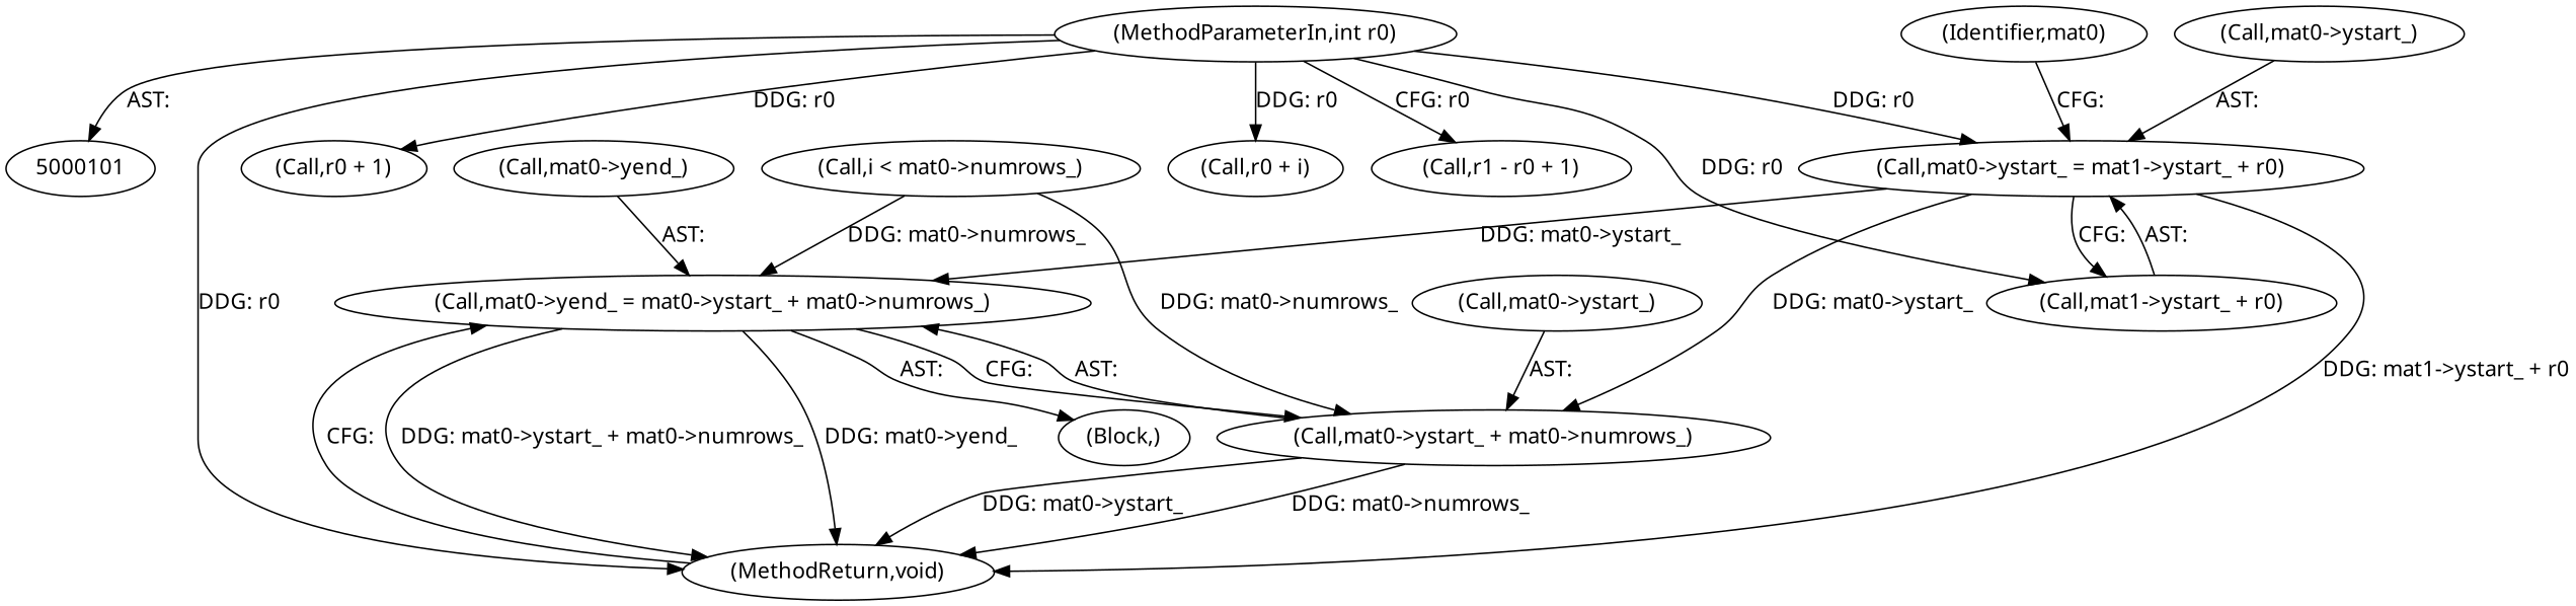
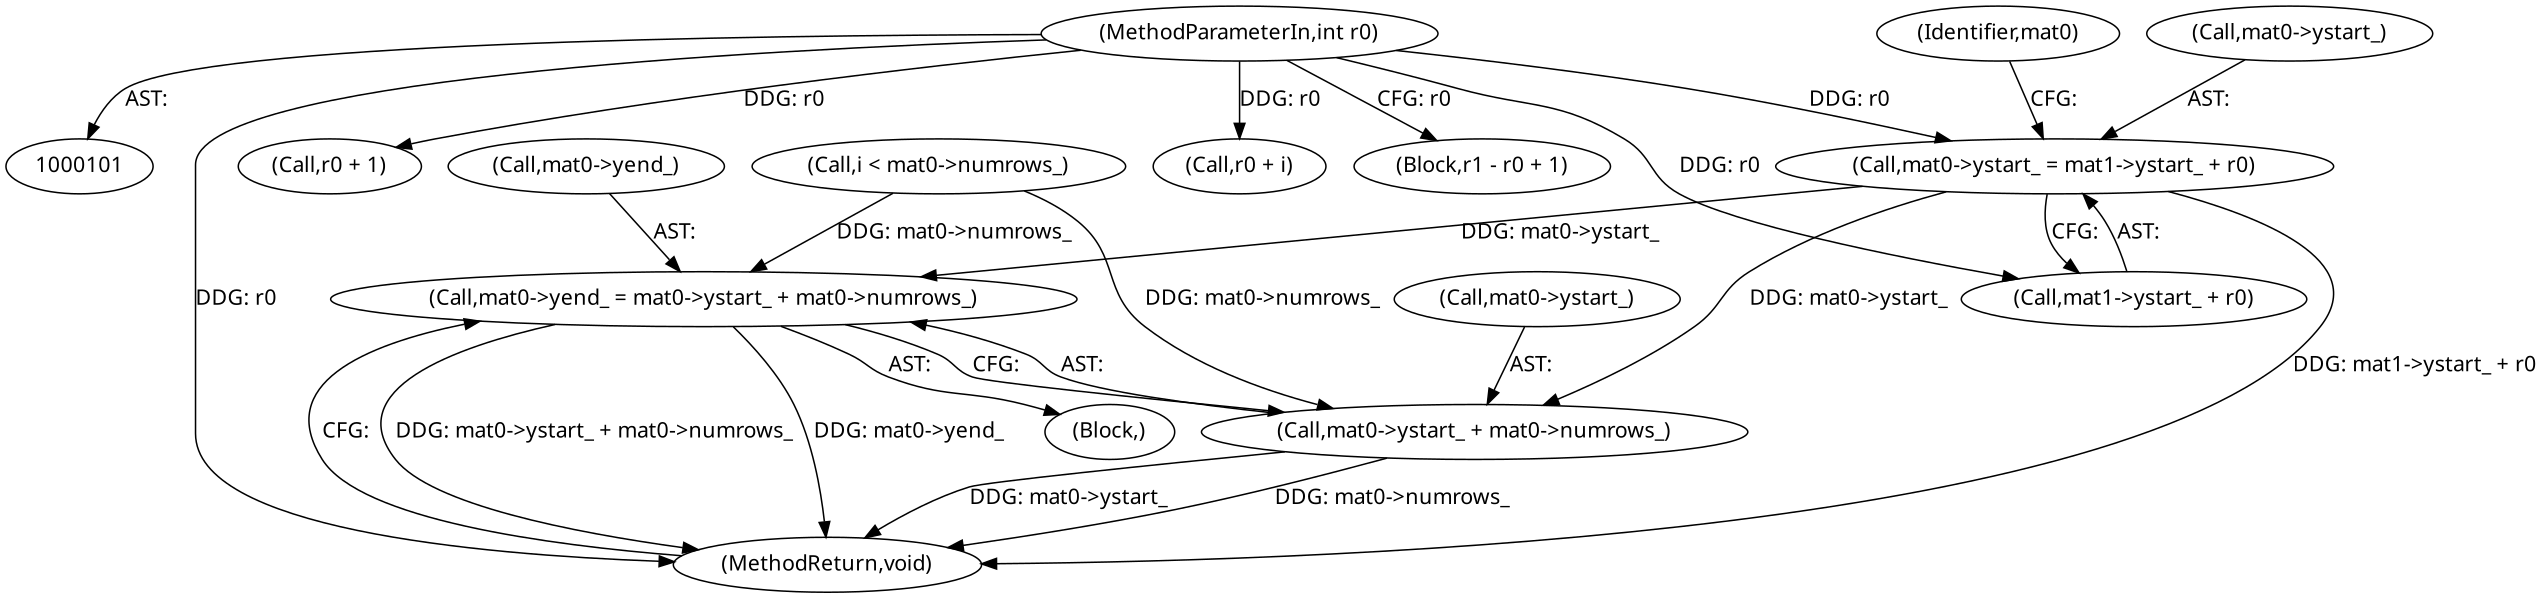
  digraph {
    fontname="Noto Sans"
    node [fontname="Noto Sans"]
    edge [fontname="Noto Sans"]
    n1 [label="(Call,mat0->ystart_ = mat1->ystart_ + r0)"]
    n2 [label="(Call,mat0->yend_ = mat0->ystart_ + mat0->numrows_)"]
    n3 [label="(Call,mat0->ystart_ + mat0->numrows_)"]
    n4 [label="(MethodReturn,void)"]
    n5 [label="(Call,mat1->ystart_ + r0)"]
    n6 [label="(Block,)"]
    n7 [label="(MethodParameterIn,int r0)"]
    n8 [label="(Call,r0 + 1)"]
    n9 [label="(Call,r0 + i)"]
-   n10 [label="(Call,r1 - r0 + 1)"]
-   1000101 [label=5000101]
+   n10 [label="(Block,r1 - r0 + 1)"]
+   1000101
    n12 [label="(Call,mat0->yend_)"]
    n13 [label="(Call,mat0->ystart_)"]
    n14 [label="(Call,i < mat0->numrows_)"]
    n15 [label="(Identifier,mat0)"]
    n16 [label="(Call,mat0->ystart_)"]
    n1 -> n2 [label="DDG: mat0->ystart_"]
    n1 -> n3 [label="DDG: mat0->ystart_"]
    n1 -> n4 [label="DDG: mat1->ystart_ + r0"]
    n1 -> n5 [label="CFG: "]
    n2 -> n3 [label="CFG: "]
    n2 -> n4 [label="DDG: mat0->ystart_ + mat0->numrows_"]
    n2 -> n4 [label="DDG: mat0->yend_"]
    n2 -> n6 [label="AST: "]
    n3 -> n2 [label="AST: "]
    n3 -> n4 [label="DDG: mat0->numrows_"]
    n3 -> n4 [label="DDG: mat0->ystart_"]
    n4 -> n2 [label="CFG: "]
    n5 -> n1 [label="AST: "]
    n7 -> n1 [label="DDG: r0"]
    n7 -> n4 [label="DDG: r0"]
    n7 -> n5 [label="DDG: r0"]
    n7 -> n8 [label="DDG: r0"]
    n7 -> n9 [label="DDG: r0"]
    n7 -> n10 [label="CFG: r0"]
    n7 -> 1000101 [label="AST: "]
    n12 -> n2 [label="AST: "]
    n13 -> n3 [label="AST: "]
    n14 -> n2 [label="DDG: mat0->numrows_"]
    n14 -> n3 [label="DDG: mat0->numrows_"]
    n15 -> n1 [label="CFG: "]
    n16 -> n1 [label="AST: "]
  }
